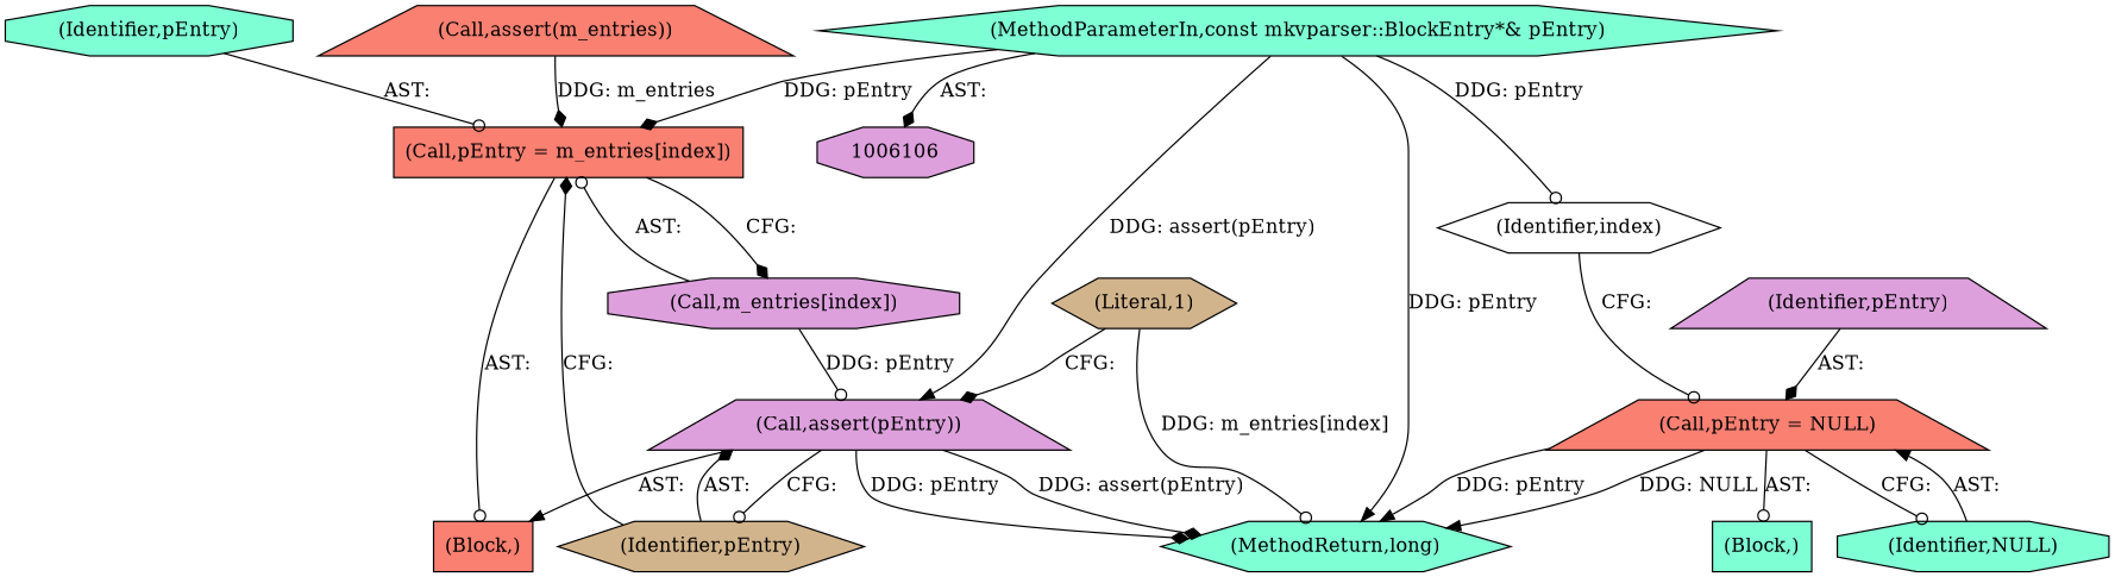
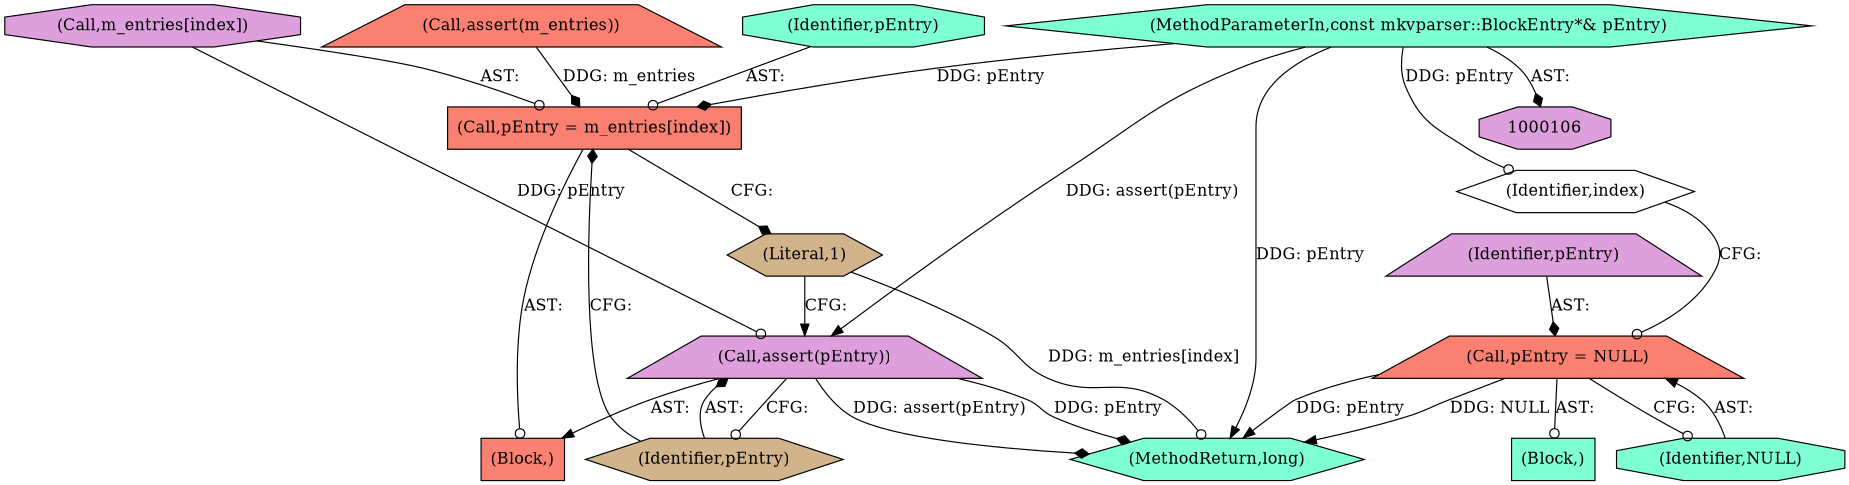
  digraph {
    node [fillcolor=aquamarine shape=hexagon style=filled]
    edge [arrowhead=odot]
    n1 [label="(MethodParameterIn,const mkvparser::BlockEntry*& pEntry)"]
    n2 [fillcolor=salmon label="(Call,pEntry = m_entries[index])" shape=box]
    n3 [fillcolor=plum label="(Call,assert(pEntry))" shape=trapezium]
    n4 [label="(MethodReturn,long)"]
-   1000106 [fillcolor=plum shape=octagon label=1006106]
+   1000106 [fillcolor=plum shape=octagon]
    n6 [fillcolor=white label="(Identifier,index)"]
    n7 [fillcolor=salmon label="(Call,pEntry = NULL)" shape=trapezium]
    n8 [label="(Identifier,NULL)" shape=octagon]
    n9 [label="(Block,)" shape=box]
    n10 [fillcolor=plum label="(Call,m_entries[index])" shape=octagon]
    n11 [fillcolor=salmon label="(Block,)" shape=box]
    n12 [fillcolor=tan label="(Identifier,pEntry)"]
    n13 [fillcolor=plum label="(Identifier,pEntry)" shape=trapezium]
    n14 [fillcolor=salmon label="(Call,assert(m_entries))" shape=trapezium]
    n15 [label="(Identifier,pEntry)" shape=octagon]
    n16 [fillcolor=tan label="(Literal,1)"]
    n1 -> n2 [arrowhead=diamond label="DDG: pEntry"]
    n1 -> n3 [arrowhead=normal label="DDG: assert(pEntry)"]
    n1 -> n4 [arrowhead=normal label="DDG: pEntry"]
    n1 -> 1000106 [arrowhead=diamond label="AST: "]
    n1 -> n6 [label="DDG: pEntry"]
-   n2 -> n10 [arrowhead=diamond label="CFG: "]
+   n2 -> n16 [arrowhead=diamond label="CFG: "]
    n2 -> n11 [label="AST: "]
    n3 -> n4 [arrowhead=diamond label="DDG: assert(pEntry)"]
    n3 -> n4 [arrowhead=diamond label="DDG: pEntry"]
    n3 -> n11 [arrowhead=normal label="AST: "]
    n3 -> n12 [label="CFG: "]
    n6 -> n7 [label="CFG: "]
    n7 -> n4 [arrowhead=normal label="DDG: pEntry"]
    n7 -> n4 [arrowhead=normal label="DDG: NULL"]
    n7 -> n8 [label="CFG: "]
    n7 -> n9 [label="AST: "]
    n8 -> n7 [arrowhead=normal label="AST: "]
    n10 -> n2 [label="AST: "]
    n10 -> n3 [label="DDG: pEntry"]
    n12 -> n2 [arrowhead=diamond label="CFG: "]
    n12 -> n3 [arrowhead=diamond label="AST: "]
    n13 -> n7 [arrowhead=diamond label="AST: "]
    n14 -> n2 [arrowhead=diamond label="DDG: m_entries"]
    n15 -> n2 [label="AST: "]
-   n16 -> n3 [arrowhead=diamond label="CFG: "]
+   n16 -> n3 [arrowhead=normal label="CFG: "]
    n16 -> n4 [label="DDG: m_entries[index]"]
  }
